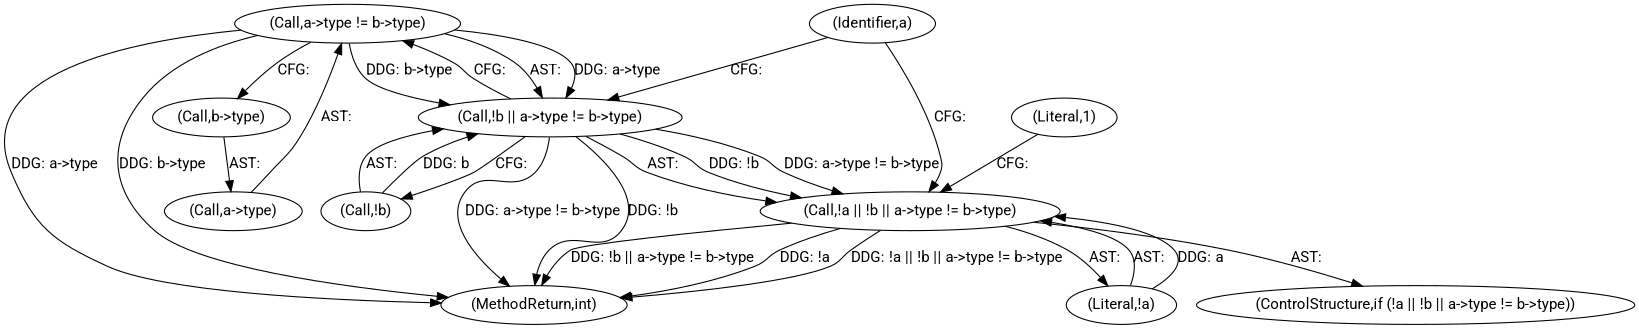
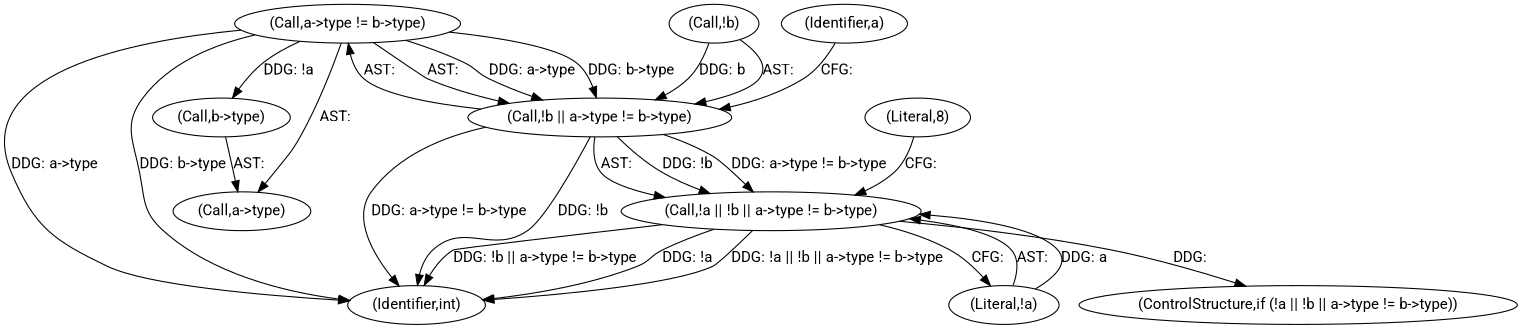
  digraph {
    fontname=Roboto
    node [fontname=Roboto]
    edge [fontname=Roboto]
    n1 [label="(Call,a->type != b->type)"]
    n2 [label="(Call,!b || a->type != b->type)"]
-   n3 [label="(MethodReturn,int)"]
+   n3 [label="(Identifier,int)"]
    n4 [label="(Call,b->type)"]
    n5 [label="(Call,!a || !b || a->type != b->type)"]
    n6 [label="(Call,!b)"]
    n7 [label="(Call,a->type)"]
    n8 [label="(ControlStructure,if (!a || !b || a->type != b->type))"]
    n9 [label="(Literal,!a)"]
    n10 [label="(Identifier,a)"]
-   n11 [label="(Literal,1)"]
+   n11 [label="(Literal,8)"]
    n1 -> n2 [label="AST: "]
    n1 -> n2 [label="DDG: a->type"]
    n1 -> n2 [label="DDG: b->type"]
    n1 -> n3 [label="DDG: a->type"]
    n1 -> n3 [label="DDG: b->type"]
-   n1 -> n4 [label="CFG: "]
-   n2 -> n1 [label="CFG: "]
+   n1 -> n4 [label="DDG: !a"]
+   n2 -> n1 [label="AST: "]
    n2 -> n3 [label="DDG: a->type != b->type"]
    n2 -> n3 [label="DDG: !b"]
    n2 -> n5 [label="AST: "]
    n2 -> n5 [label="DDG: !b"]
    n2 -> n5 [label="DDG: a->type != b->type"]
-   n2 -> n6 [label="CFG: "]
    n4 -> n7 [label="AST: "]
    n5 -> n3 [label="DDG: !b || a->type != b->type"]
    n5 -> n3 [label="DDG: !a"]
    n5 -> n3 [label="DDG: !a || !b || a->type != b->type"]
-   n5 -> n8 [label="AST: "]
-   n5 -> n9 [label="AST: "]
+   n5 -> n8 [label="DDG: "]
+   n5 -> n9 [label="CFG: "]
    n6 -> n2 [label="AST: "]
    n6 -> n2 [label="DDG: b"]
-   n7 -> n1 [label="AST: "]
+   n1 -> n7 [label="AST: "]
    n9 -> n5 [label="AST: "]
    n9 -> n5 [label="DDG: a"]
    n10 -> n2 [label="CFG: "]
-   n10 -> n5 [label="CFG: "]
    n11 -> n5 [label="CFG: "]
  }
